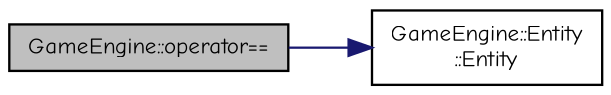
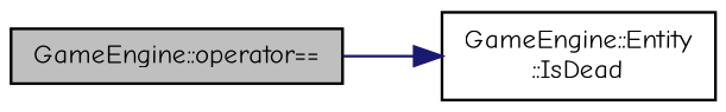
  digraph {
    rankdir=LR
    fontname="Comic Neue"
    node [color=black fontname="Comic Neue" fontsize=10 shape=record style=filled]
    n1 [fillcolor=grey75 fontcolor=black height=0.2 label="GameEngine::operator==" width=0.4]
-   n2 [fillcolor=white height=0.2 label="GameEngine::Entity\l::Entity" width=0.4]
+   n2 [fillcolor=white height=0.2 label="GameEngine::Entity\l::IsDead" width=0.4]
    n1 -> n2 [color=midnightblue fontname="Comic Neue" fontsize=10 labelfontname=Helvetica labelfontsize=10 style=solid]
  }
